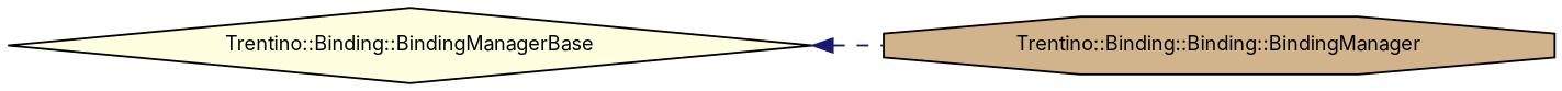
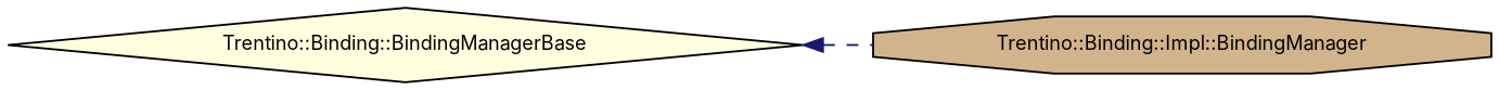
  digraph {
    rankdir=LR
    fontname=Inter
    node [color=black fontname=Inter fontsize=10 style=filled]
    n1 [fillcolor=lightyellow height=0.2 label="Trentino::Binding::BindingManagerBase" shape=diamond width=0.4]
-   n2 [fillcolor=tan height=0.2 label="Trentino::Binding::Binding::BindingManager" shape=octagon width=0.4]
+   n2 [fillcolor=tan height=0.2 label="Trentino::Binding::Impl::BindingManager" shape=octagon width=0.4]
    n1 -> n2 [color=midnightblue dir=back fontname=Inter fontsize=10 labelfontname=Helvetica labelfontsize=10 style=dashed]
  }
